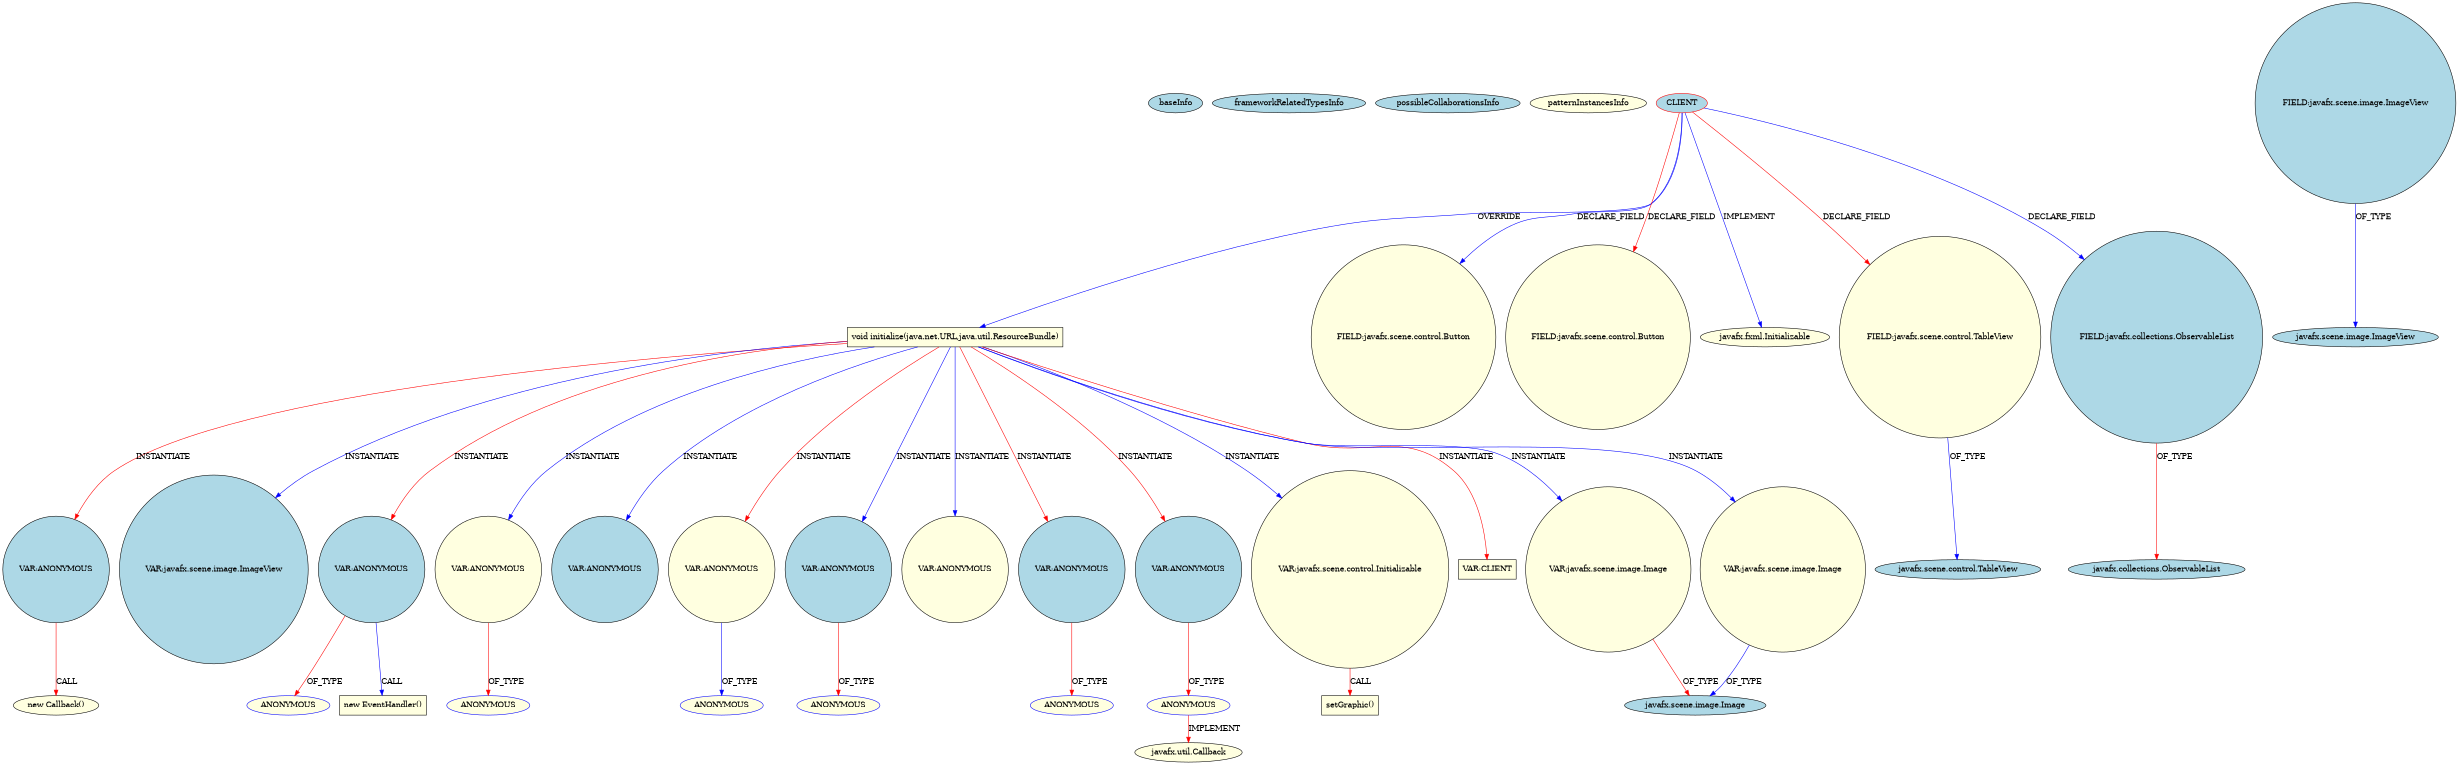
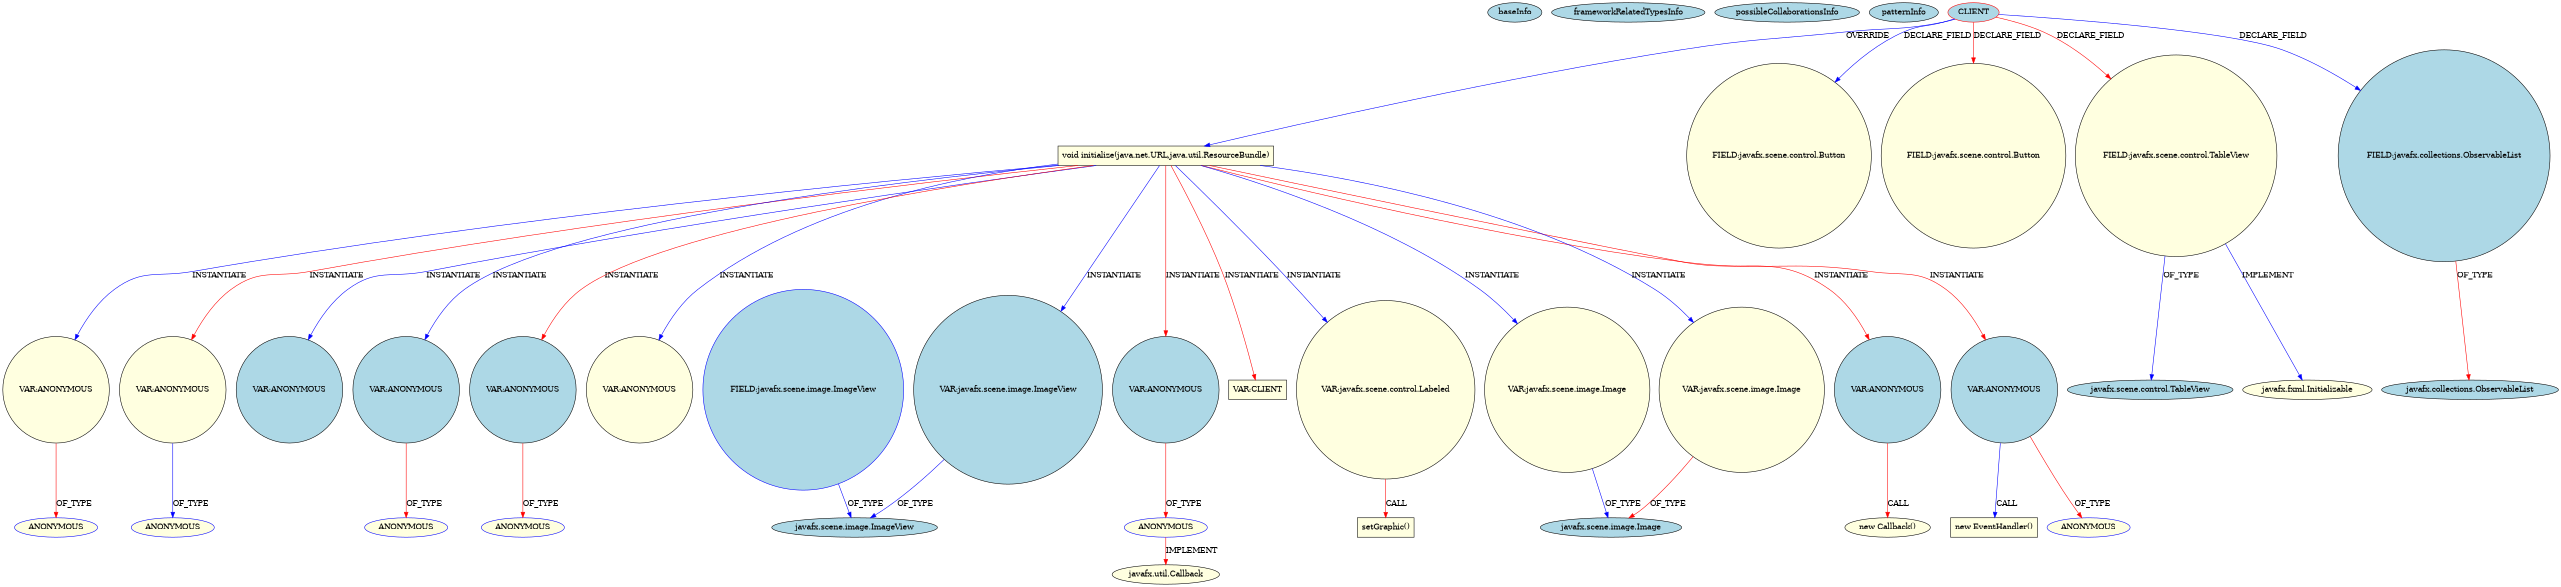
  digraph {
    node [fillcolor=lightyellow style=filled isFrameworkType=false vertexType=VARIABLE_EXPRESION]
    edge [color=red]
    baseInfo [category=pattern fillcolor=lightblue graphId=1519 isAnonymous=false possibleRelation=true isFrameworkType="" vertexType=""]
    frameworkRelatedTypesInfo [0="javafx.fxml.Initializable" fillcolor=lightblue isFrameworkType="" vertexType=""]
    possibleCollaborationsInfo [0="1519~INSTANTIATION-OVERRIDING_METHOD_DECLARATION-~javafx.fxml.Initializable ~javafx.util.Callback ~false~true" fillcolor=lightblue isFrameworkType="" vertexType=""]
-   patternInstancesInfo [0="geyrix57-Proyecto_1_Bases~/geyrix57-Proyecto_1_Bases/Proyecto_1_Bases-master/src/Control/ControlLog.java~ControlLog~2710" 1="hock323-eventManager~/hock323-eventManager/EventManager-master/src/eventManager/controller/pokerTournament/TournamentController.java~TournamentController~3009" isFrameworkType="" vertexType=""]
+   patternInfo [fillcolor=lightblue frequency=2.0 patternRootClient=0 isFrameworkType="" vertexType=""]
    n6 [label="new Callback()" vertexType=CONSTRUCTOR_CALL]
    n7 [fillcolor=lightblue label="VAR:ANONYMOUS" shape=circle]
    n8 [label="void initialize(java.net.URL,java.util.ResourceBundle)" shape=box vertexType=OVERRIDING_METHOD_DECLARATION]
    n9 [fillcolor=lightblue label="VAR:javafx.scene.image.ImageView" shape=circle]
    n10 [fillcolor=lightblue label="VAR:ANONYMOUS" shape=circle]
    n11 [label="VAR:ANONYMOUS" shape=circle]
    n12 [fillcolor=lightblue label="VAR:ANONYMOUS" shape=circle]
    n13 [label="VAR:ANONYMOUS" shape=circle]
    n14 [fillcolor=lightblue label="VAR:ANONYMOUS" shape=circle]
    n15 [label="VAR:ANONYMOUS" shape=circle]
    n16 [fillcolor=lightblue label="VAR:ANONYMOUS" shape=circle]
    n17 [fillcolor=lightblue label="VAR:ANONYMOUS" shape=circle]
-   n18 [label="VAR:javafx.scene.control.Initializable" shape=circle]
+   n18 [label="VAR:javafx.scene.control.Labeled" shape=circle]
    n19 [label="VAR:CLIENT" shape=box]
    n20 [label="VAR:javafx.scene.image.Image" shape=circle]
    n21 [label="VAR:javafx.scene.image.Image" shape=circle]
    n22 [fillcolor=lightblue label="javafx.scene.image.ImageView" vertexType=FRAMEWORK_CLASS_TYPE]
    n23 [color=blue label=ANONYMOUS vertexType=REFERENCE_ANONYMOUS_DECLARATION]
    n24 [label="new EventHandler()" shape=box vertexType=CONSTRUCTOR_CALL]
    n25 [color=blue label=ANONYMOUS vertexType=REFERENCE_ANONYMOUS_DECLARATION]
    n26 [color=blue label=ANONYMOUS vertexType=REFERENCE_ANONYMOUS_DECLARATION]
    n27 [color=blue label=ANONYMOUS vertexType=REFERENCE_ANONYMOUS_DECLARATION]
    n28 [color=blue label=ANONYMOUS vertexType=REFERENCE_ANONYMOUS_DECLARATION]
    n29 [color=blue label=ANONYMOUS vertexType=REFERENCE_ANONYMOUS_DECLARATION]
    n30 [label="setGraphic()" shape=box vertexType=INSIDE_CALL]
    n31 [fillcolor=lightblue label="javafx.scene.image.Image" vertexType=FRAMEWORK_CLASS_TYPE]
    n32 [color=red fillcolor=lightblue label=CLIENT vertexType=ROOT_CLIENT_CLASS_DECLARATION]
    n33 [label="FIELD:javafx.scene.control.Button" shape=circle vertexType=FIELD_DECLARATION]
    n34 [label="FIELD:javafx.scene.control.Button" shape=circle vertexType=FIELD_DECLARATION]
    n35 [label="javafx.fxml.Initializable" vertexType=FRAMEWORK_INTERFACE_TYPE]
    n36 [label="FIELD:javafx.scene.control.TableView" shape=circle vertexType=FIELD_DECLARATION]
    n37 [fillcolor=lightblue label="FIELD:javafx.collections.ObservableList" shape=circle vertexType=FIELD_DECLARATION]
    n38 [fillcolor=lightblue label="javafx.scene.control.TableView" vertexType=FRAMEWORK_CLASS_TYPE]
-   n39 [fillcolor=lightblue label="FIELD:javafx.scene.image.ImageView" shape=circle vertexType=FIELD_DECLARATION]
+   n39 [fillcolor=lightblue label="FIELD:javafx.scene.image.ImageView" shape=circle vertexType=FIELD_DECLARATION color=blue]
    n40 [fillcolor=lightblue label="javafx.collections.ObservableList" vertexType=FRAMEWORK_INTERFACE_TYPE]
    n41 [label="javafx.util.Callback" vertexType=FRAMEWORK_INTERFACE_TYPE]
    n7 -> n6 [label=CALL]
    n8 -> n7 [label=INSTANTIATE]
    n8 -> n9 [color=blue label=INSTANTIATE]
    n8 -> n10 [label=INSTANTIATE]
    n8 -> n11 [color=blue label=INSTANTIATE]
    n8 -> n12 [color=blue label=INSTANTIATE]
    n8 -> n13 [label=INSTANTIATE]
    n8 -> n14 [color=blue label=INSTANTIATE]
    n8 -> n15 [color=blue label=INSTANTIATE]
    n8 -> n16 [label=INSTANTIATE]
    n8 -> n17 [label=INSTANTIATE]
    n8 -> n18 [color=blue label=INSTANTIATE]
    n8 -> n19 [label=INSTANTIATE]
    n8 -> n20 [color=blue label=INSTANTIATE]
    n8 -> n21 [color=blue label=INSTANTIATE]
+   n9 -> n22 [color=blue label=OF_TYPE]
    n10 -> n23 [label=OF_TYPE]
    n10 -> n24 [color=blue label=CALL]
    n11 -> n25 [label=OF_TYPE]
    n13 -> n26 [color=blue label=OF_TYPE]
    n14 -> n27 [label=OF_TYPE]
    n16 -> n28 [label=OF_TYPE]
    n17 -> n29 [label=OF_TYPE]
    n18 -> n30 [label=CALL]
    n20 -> n31 [label=OF_TYPE]
    n21 -> n31 [color=blue label=OF_TYPE]
    n29 -> n41 [label=IMPLEMENT]
    n32 -> n8 [color=blue label=OVERRIDE]
    n32 -> n33 [color=blue label=DECLARE_FIELD]
    n32 -> n34 [label=DECLARE_FIELD]
-   n32 -> n35 [color=blue label=IMPLEMENT]
+   n36 -> n35 [color=blue label=IMPLEMENT]
    n32 -> n36 [label=DECLARE_FIELD]
    n32 -> n37 [color=blue label=DECLARE_FIELD]
    n36 -> n38 [color=blue label=OF_TYPE]
    n37 -> n40 [label=OF_TYPE]
    n39 -> n22 [color=blue label=OF_TYPE]
  }
